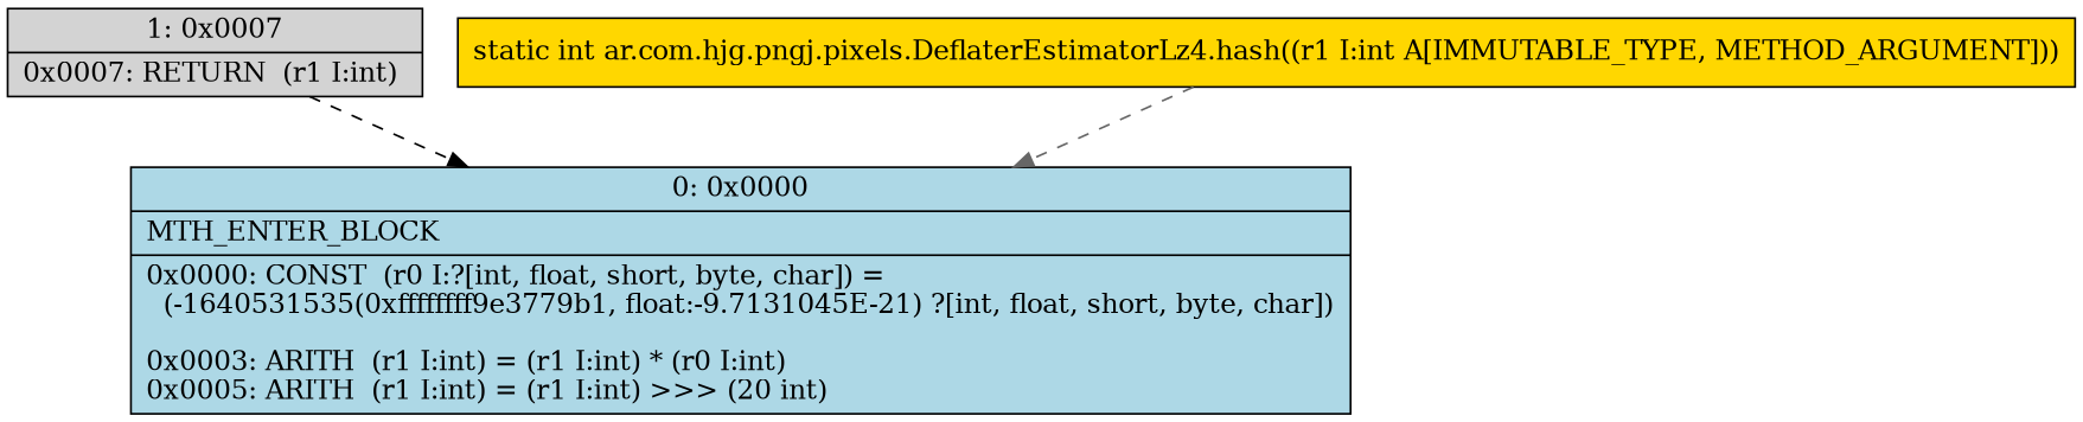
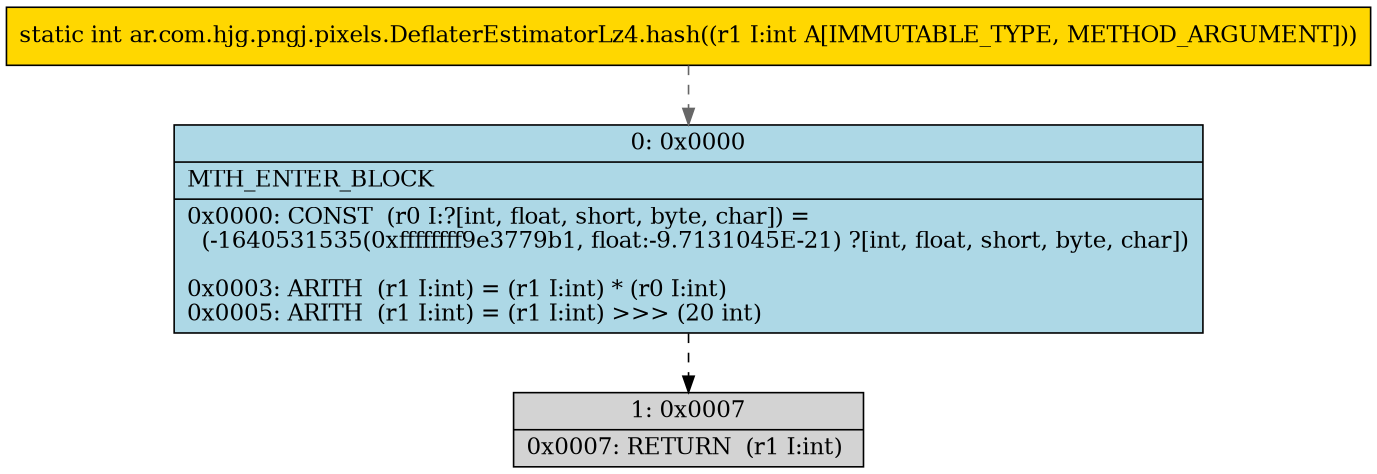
  digraph {
    node [shape=record style=filled]
    edge [style=dashed]
    n1 [label="{0\:\ 0x0000|MTH_ENTER_BLOCK\l|0x0000: CONST  (r0 I:?[int, float, short, byte, char]) = \l  (\-1640531535(0xffffffff9e3779b1, float:\-9.7131045E\-21) ?[int, float, short, byte, char])\l \l0x0003: ARITH  (r1 I:int) = (r1 I:int) * (r0 I:int) \l0x0005: ARITH  (r1 I:int) = (r1 I:int) \>\>\> (20 int) \l}" fillcolor=lightblue]
    n2 [label="{1\:\ 0x0007|0x0007: RETURN  (r1 I:int) \l}" fillcolor=lightgrey]
    n3 [label="{static int ar.com.hjg.pngj.pixels.DeflaterEstimatorLz4.hash((r1 I:int A[IMMUTABLE_TYPE, METHOD_ARGUMENT])) }" fillcolor=gold]
-   n2 -> n1 [color=black]
+   n1 -> n2 [color=black]
    n3 -> n1 [color=gray40]
  }
